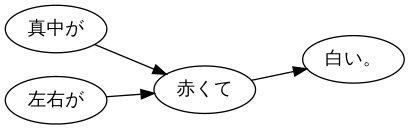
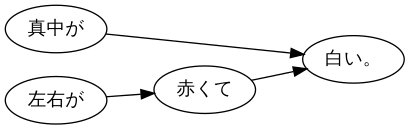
  digraph {
    fontname="DejaVu Serif"
    rankdir=LR
    node [fontname="DejaVu Serif"]
    edge [fontname="DejaVu Serif"]
    n1 [label="白い。"]
    n2 [label="真中が"]
    n3 [label="赤くて"]
    n4 [label="左右が"]
-   n2 -> n3
+   n2 -> n1
    n3 -> n1
    n4 -> n3
  }
